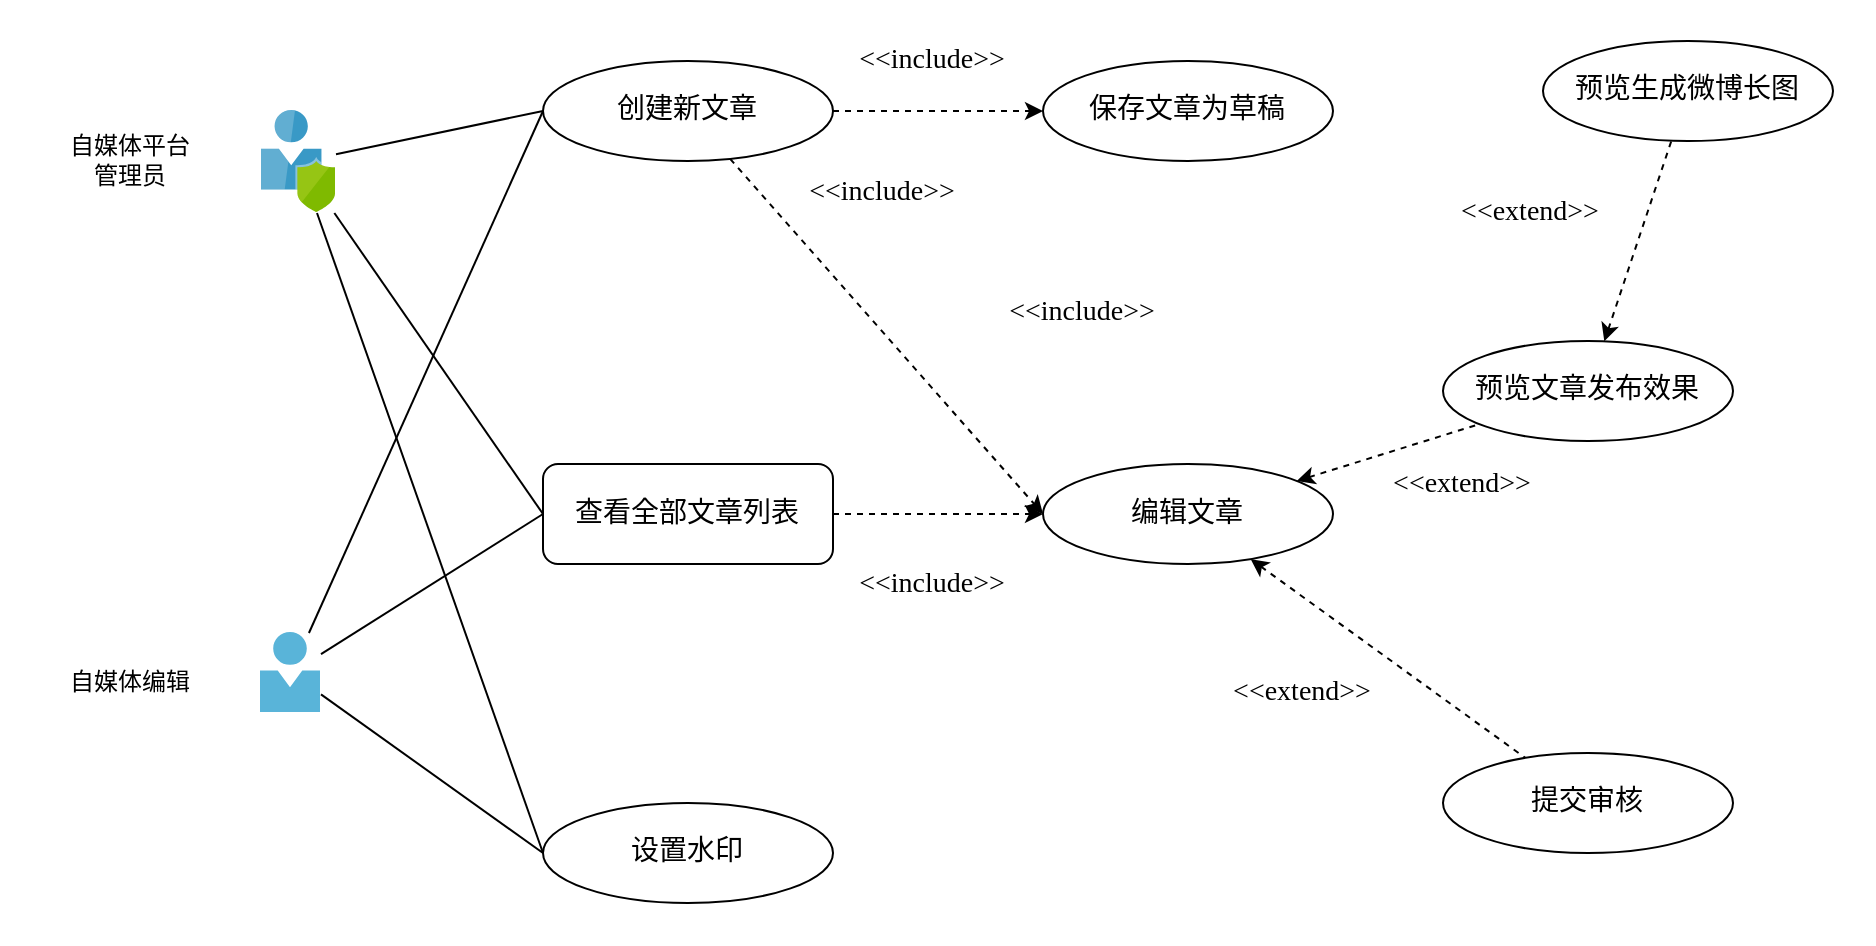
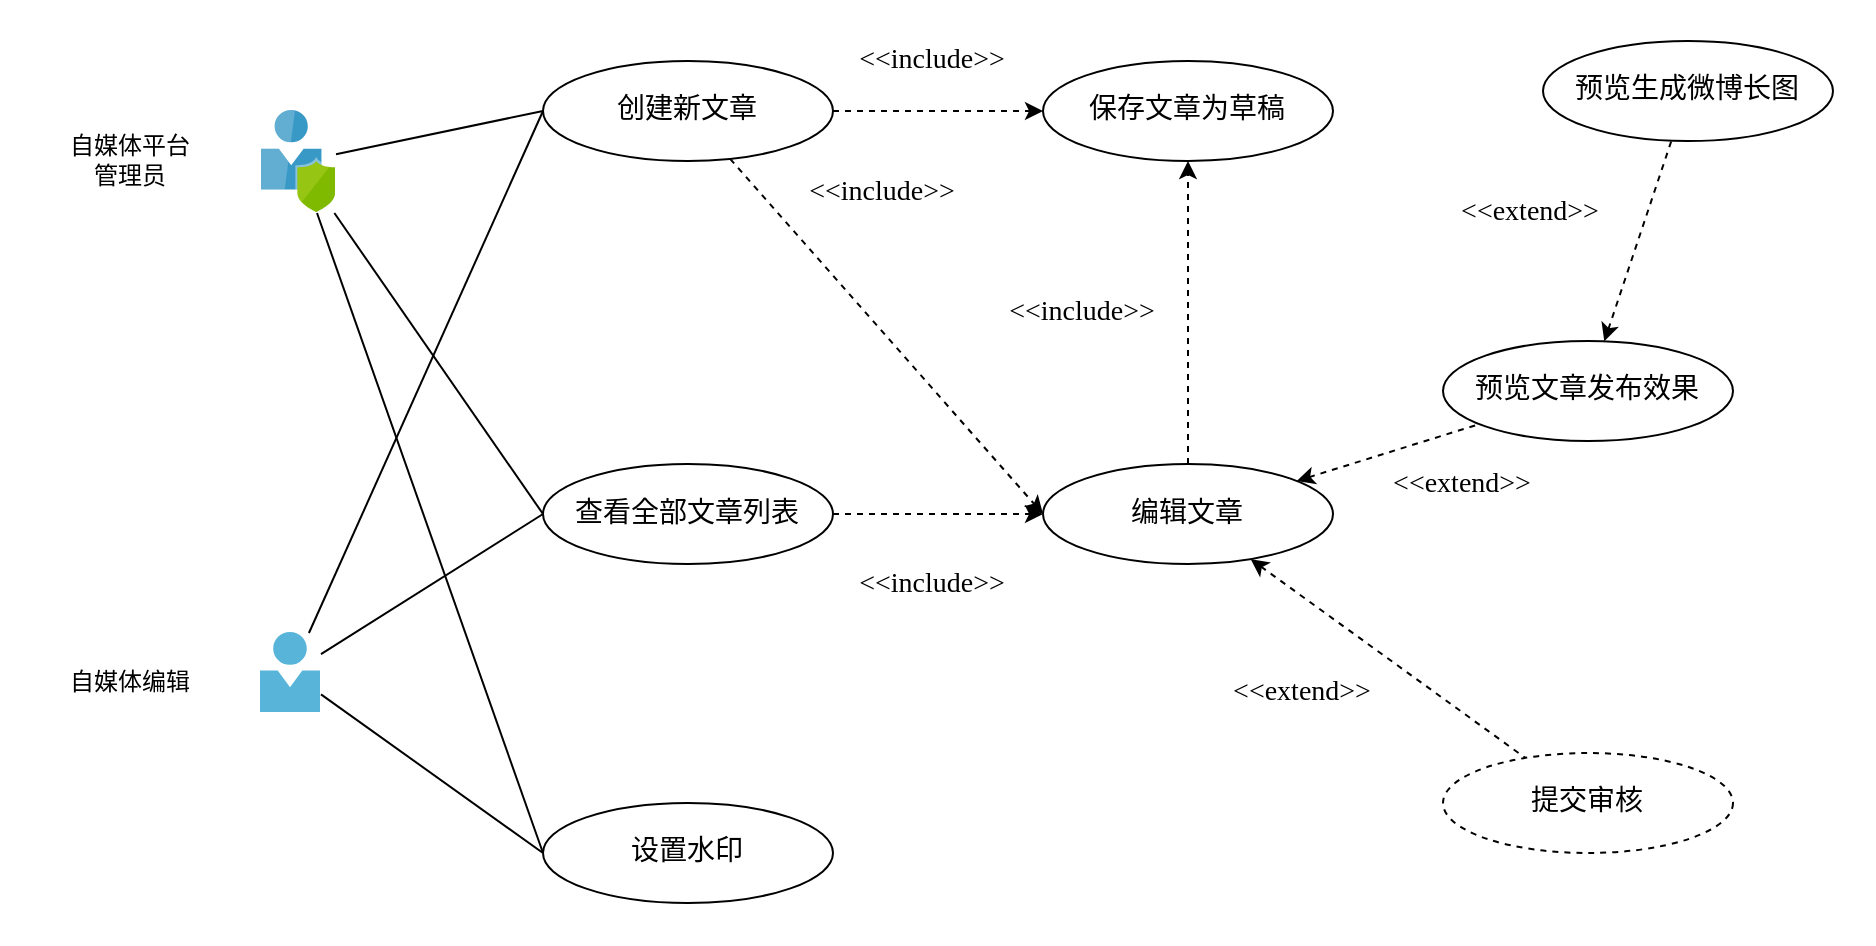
  <mxCell id="0" />
  <mxCell id="1" parent="0" />
  <mxCell id="2" style="rounded=0;orthogonalLoop=1;jettySize=auto;html=1;endArrow=none;endFill=0;entryX=0;entryY=0.5;entryDx=0;entryDy=0;fontFamily=SF Mono;" parent="1" source="3" target="6" edge="1"><mxGeometry relative="1" as="geometry" /></mxCell>
  <mxCell id="3" value="" style="aspect=fixed;html=1;points=[];align=center;image;fontSize=12;image=img/lib/mscae/User_Privacy.svg;fontFamily=SF Mono;" parent="1" vertex="1"><mxGeometry x="130.5" y="55" width="37" height="51" as="geometry" /></mxCell>
  <mxCell id="4" value="自媒体平台&lt;br&gt;管理员" style="text;html=1;strokeColor=none;fillColor=none;align=center;verticalAlign=middle;whiteSpace=wrap;rounded=0;fontFamily=SF Mono;fontStyle=0" parent="1" vertex="1"><mxGeometry x="20" y="65" width="90" height="30" as="geometry" /></mxCell>
  <mxCell id="5" style="edgeStyle=none;rounded=0;orthogonalLoop=1;jettySize=auto;html=1;dashed=1;startArrow=none;startFill=0;endArrow=classic;endFill=1;fontFamily=SF Mono;entryX=0;entryY=0.5;entryDx=0;entryDy=0;" parent="1" source="6" target="25" edge="1"><mxGeometry relative="1" as="geometry" /></mxCell>
  <mxCell id="6" value="创建新文章" style="ellipse;whiteSpace=wrap;html=1;fontFamily=SF Mono;fontSize=14;" parent="1" vertex="1"><mxGeometry x="271" y="30" width="145" height="50" as="geometry" /></mxCell>
  <mxCell id="7" value="" style="aspect=fixed;html=1;points=[];align=center;image;fontSize=12;image=img/lib/mscae/Person.svg;fontFamily=SF Mono;" parent="1" vertex="1"><mxGeometry x="130" y="316" width="30" height="40" as="geometry" /></mxCell>
  <mxCell id="8" value="自媒体编辑" style="text;html=1;strokeColor=none;fillColor=none;align=center;verticalAlign=middle;whiteSpace=wrap;rounded=0;fontFamily=SF Mono;fontStyle=0" parent="1" vertex="1"><mxGeometry x="20" y="326" width="90" height="30" as="geometry" /></mxCell>
  <mxCell id="9" style="edgeStyle=none;rounded=0;orthogonalLoop=1;jettySize=auto;html=1;entryX=0;entryY=0.5;entryDx=0;entryDy=0;dashed=1;startArrow=none;startFill=0;endArrow=classic;endFill=1;fontFamily=SF Mono;" parent="1" source="11" target="25" edge="1"><mxGeometry relative="1" as="geometry" /></mxCell>
  <mxCell id="10" style="edgeStyle=none;rounded=0;orthogonalLoop=1;jettySize=auto;html=1;dashed=1;startArrow=classic;startFill=1;endArrow=none;endFill=0;fontFamily=SF Mono;" parent="1" source="25" target="20" edge="1"><mxGeometry relative="1" as="geometry" /></mxCell>
- <mxCell id="11" value="查看全部文章列表" style="whiteSpace=wrap;html=1;fontFamily=SF Mono;fontSize=14;rounded=1;" parent="1" vertex="1"><mxGeometry x="271" y="231.5" width="145" height="50" as="geometry" /></mxCell>
+ <mxCell id="11" value="查看全部文章列表" style="ellipse;whiteSpace=wrap;html=1;fontFamily=SF Mono;fontSize=14;" parent="1" vertex="1"><mxGeometry x="271" y="231.5" width="145" height="50" as="geometry" /></mxCell>
  <mxCell id="12" style="edgeStyle=none;rounded=0;orthogonalLoop=1;jettySize=auto;html=1;entryX=0;entryY=0.5;entryDx=0;entryDy=0;startArrow=none;startFill=0;endArrow=none;endFill=0;fontFamily=SF Mono;fontSize=14;" parent="1" source="7" target="6" edge="1"><mxGeometry relative="1" as="geometry"><mxPoint x="151" y="-96.931" as="sourcePoint" /><mxPoint x="281" y="-79" as="targetPoint" /></mxGeometry></mxCell>
  <mxCell id="13" style="edgeStyle=none;rounded=0;orthogonalLoop=1;jettySize=auto;html=1;entryX=0;entryY=0.5;entryDx=0;entryDy=0;startArrow=none;startFill=0;endArrow=none;endFill=0;fontFamily=SF Mono;fontSize=14;" parent="1" source="7" target="11" edge="1"><mxGeometry relative="1" as="geometry"><mxPoint x="151" y="-85.552" as="sourcePoint" /><mxPoint x="281" y="31" as="targetPoint" /></mxGeometry></mxCell>
  <mxCell id="14" style="rounded=0;orthogonalLoop=1;jettySize=auto;html=1;endArrow=none;endFill=0;entryX=0;entryY=0.5;entryDx=0;entryDy=0;fontFamily=SF Mono;" parent="1" source="3" target="11" edge="1"><mxGeometry relative="1" as="geometry"><mxPoint x="158.5" y="118.314" as="sourcePoint" /><mxPoint x="281" y="31" as="targetPoint" /></mxGeometry></mxCell>
  <mxCell id="15" value="" style="edgeStyle=none;rounded=0;orthogonalLoop=1;jettySize=auto;html=1;dashed=1;startArrow=classic;startFill=1;endArrow=none;endFill=0;fontFamily=SF Mono;" parent="1" source="25" target="18" edge="1"><mxGeometry relative="1" as="geometry" /></mxCell>
  <mxCell id="16" value="保存文章为草稿" style="ellipse;whiteSpace=wrap;html=1;fontFamily=SF Mono;fontSize=14;" parent="1" vertex="1"><mxGeometry x="521" y="30" width="145" height="50" as="geometry" /></mxCell>
  <mxCell id="17" value="" style="rounded=0;orthogonalLoop=1;jettySize=auto;html=1;dashed=1;startArrow=classic;startFill=1;endArrow=none;endFill=0;fontFamily=SF Mono;" parent="1" source="18" target="19" edge="1"><mxGeometry relative="1" as="geometry" /></mxCell>
  <mxCell id="18" value="预览文章发布效果" style="ellipse;whiteSpace=wrap;html=1;fontFamily=SF Mono;fontSize=14;" parent="1" vertex="1"><mxGeometry x="721" y="170" width="145" height="50" as="geometry" /></mxCell>
  <mxCell id="19" value="预览生成微博长图" style="ellipse;whiteSpace=wrap;html=1;fontFamily=SF Mono;fontSize=14;" parent="1" vertex="1"><mxGeometry x="771" y="20" width="145" height="50" as="geometry" /></mxCell>
- <mxCell id="20" value="提交审核" style="ellipse;whiteSpace=wrap;html=1;fontFamily=SF Mono;fontSize=14;" parent="1" vertex="1"><mxGeometry x="721" y="376" width="145" height="50" as="geometry" /></mxCell>
+ <mxCell id="20" value="提交审核" style="ellipse;whiteSpace=wrap;html=1;fontFamily=SF Mono;fontSize=14;dashed=1;" parent="1" vertex="1"><mxGeometry x="721" y="376" width="145" height="50" as="geometry" /></mxCell>
  <mxCell id="21" style="rounded=0;orthogonalLoop=1;jettySize=auto;html=1;startArrow=none;startFill=0;endArrow=classic;endFill=1;dashed=1;entryX=0;entryY=0.5;entryDx=0;entryDy=0;fontFamily=SF Mono;" parent="1" source="6" target="16" edge="1"><mxGeometry relative="1" as="geometry"><mxPoint x="426" y="-144" as="sourcePoint" /><mxPoint x="501" y="-144" as="targetPoint" /></mxGeometry></mxCell>
  <mxCell id="22" value="&amp;lt;&amp;lt;include&amp;gt;&amp;gt;" style="text;html=1;strokeColor=none;fillColor=none;align=center;verticalAlign=middle;whiteSpace=wrap;rounded=0;fontFamily=SF Mono;fontSize=14;rotation=0;" parent="1" vertex="1"><mxGeometry x="416" y="20" width="100" height="20" as="geometry" /></mxCell>
  <mxCell id="23" value="&amp;lt;&amp;lt;include&amp;gt;&amp;gt;" style="text;html=1;strokeColor=none;fillColor=none;align=center;verticalAlign=middle;whiteSpace=wrap;rounded=0;fontFamily=SF Mono;fontSize=14;rotation=0;" parent="1" vertex="1"><mxGeometry x="391" y="86" width="100" height="20" as="geometry" /></mxCell>
+ <mxCell id="24" style="edgeStyle=none;rounded=0;orthogonalLoop=1;jettySize=auto;html=1;entryX=0.5;entryY=1;entryDx=0;entryDy=0;startArrow=none;startFill=0;endArrow=classic;endFill=1;dashed=1;" edge="1" parent="1" source="25" target="16"><mxGeometry relative="1" as="geometry" /></mxCell>
  <mxCell id="25" value="编辑文章" style="ellipse;whiteSpace=wrap;html=1;fontFamily=SF Mono;fontSize=14;" parent="1" vertex="1"><mxGeometry x="521" y="231.5" width="145" height="50" as="geometry" /></mxCell>
  <mxCell id="26" value="&amp;lt;&amp;lt;extend&amp;gt;&amp;gt;" style="text;html=1;strokeColor=none;fillColor=none;align=center;verticalAlign=middle;whiteSpace=wrap;rounded=0;fontFamily=SF Mono;fontSize=14;rotation=0;" parent="1" vertex="1"><mxGeometry x="601" y="336" width="100" height="20" as="geometry" /></mxCell>
  <mxCell id="27" value="&amp;lt;&amp;lt;include&amp;gt;&amp;gt;" style="text;html=1;strokeColor=none;fillColor=none;align=center;verticalAlign=middle;whiteSpace=wrap;rounded=0;fontFamily=SF Mono;fontSize=14;rotation=0;" parent="1" vertex="1"><mxGeometry x="413" y="281.5" width="106" height="20" as="geometry" /></mxCell>
  <mxCell id="28" value="&amp;lt;&amp;lt;extend&amp;gt;&amp;gt;" style="text;html=1;strokeColor=none;fillColor=none;align=center;verticalAlign=middle;whiteSpace=wrap;rounded=0;fontFamily=SF Mono;fontSize=14;rotation=0;" parent="1" vertex="1"><mxGeometry x="714.5" y="96" width="100" height="20" as="geometry" /></mxCell>
  <mxCell id="29" value="&amp;lt;&amp;lt;extend&amp;gt;&amp;gt;" style="text;html=1;strokeColor=none;fillColor=none;align=center;verticalAlign=middle;whiteSpace=wrap;rounded=0;fontFamily=SF Mono;fontSize=14;rotation=0;" parent="1" vertex="1"><mxGeometry x="681" y="231.5" width="100" height="20" as="geometry" /></mxCell>
  <mxCell id="30" value="设置水印" style="ellipse;whiteSpace=wrap;html=1;fontFamily=SF Mono;fontSize=14;" parent="1" vertex="1"><mxGeometry x="271" y="401" width="145" height="50" as="geometry" /></mxCell>
  <mxCell id="31" style="rounded=0;orthogonalLoop=1;jettySize=auto;html=1;endArrow=none;endFill=0;entryX=0;entryY=0.5;entryDx=0;entryDy=0;fontFamily=SF Mono;" edge="1" parent="1" source="3" target="30"><mxGeometry relative="1" as="geometry"><mxPoint x="176.676" y="116" as="sourcePoint" /><mxPoint x="281" y="266.5" as="targetPoint" /></mxGeometry></mxCell>
  <mxCell id="32" style="edgeStyle=none;rounded=0;orthogonalLoop=1;jettySize=auto;html=1;startArrow=none;startFill=0;endArrow=none;endFill=0;fontFamily=SF Mono;fontSize=14;entryX=0;entryY=0.5;entryDx=0;entryDy=0;" edge="1" parent="1" source="7" target="30"><mxGeometry relative="1" as="geometry"><mxPoint x="171.5" y="230.88" as="sourcePoint" /><mxPoint x="261" y="386" as="targetPoint" /></mxGeometry></mxCell>
  <mxCell id="33" value="&amp;lt;&amp;lt;include&amp;gt;&amp;gt;" style="text;html=1;strokeColor=none;fillColor=none;align=center;verticalAlign=middle;whiteSpace=wrap;rounded=0;fontFamily=SF Mono;fontSize=14;rotation=0;" vertex="1" parent="1"><mxGeometry x="491" y="146" width="100" height="20" as="geometry" /></mxCell>
